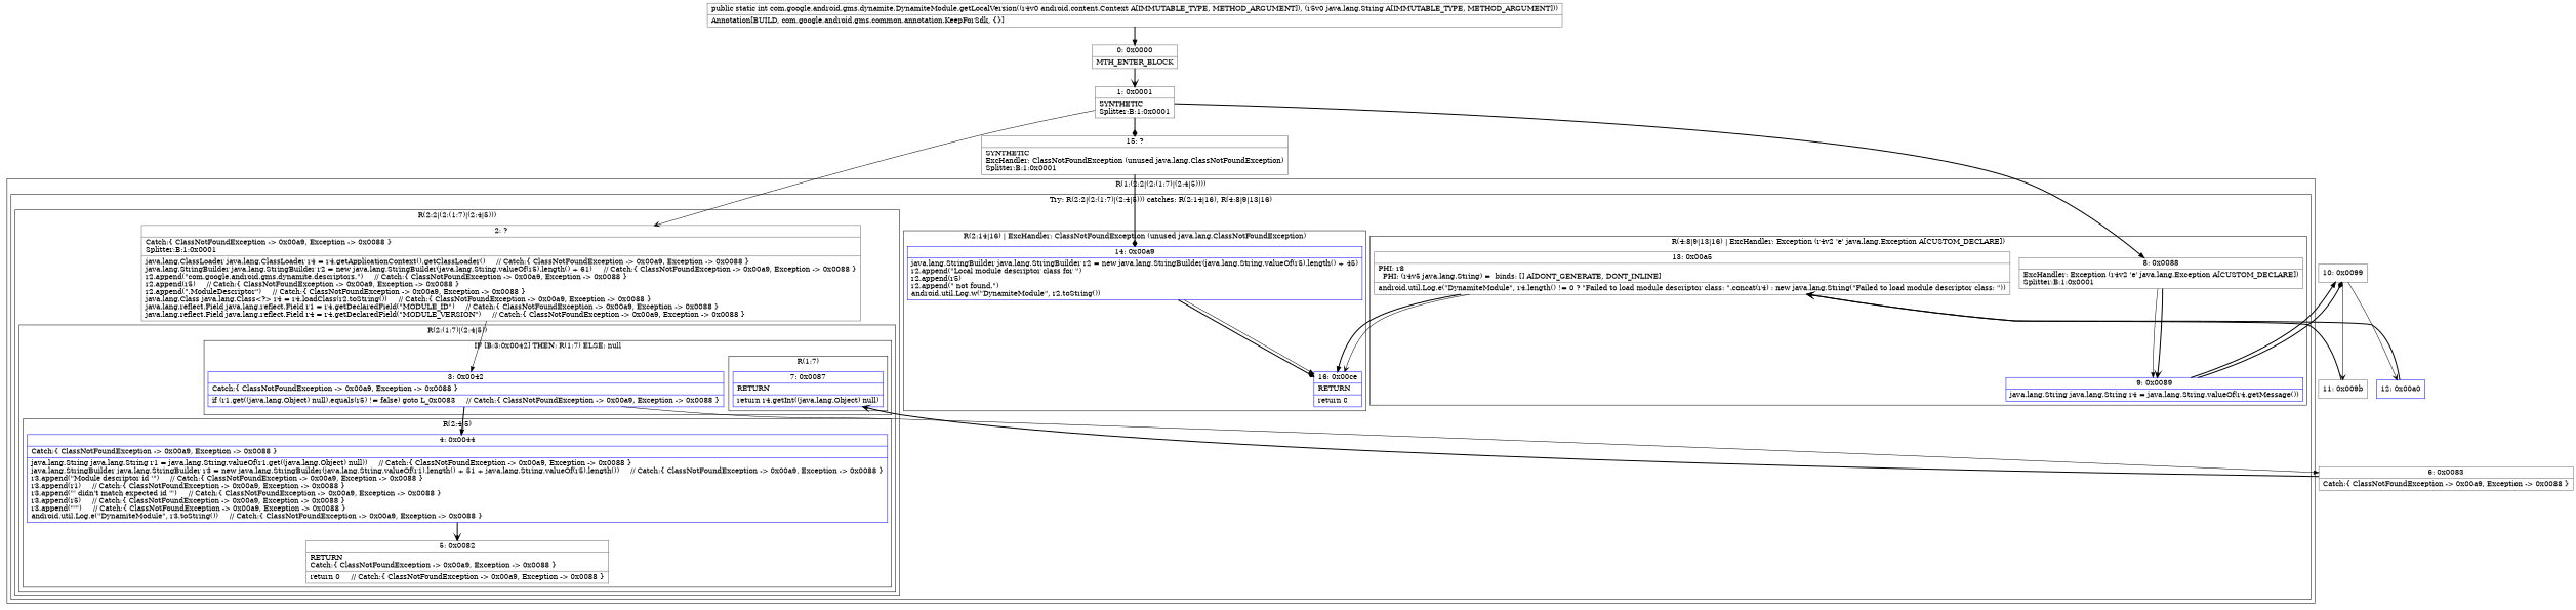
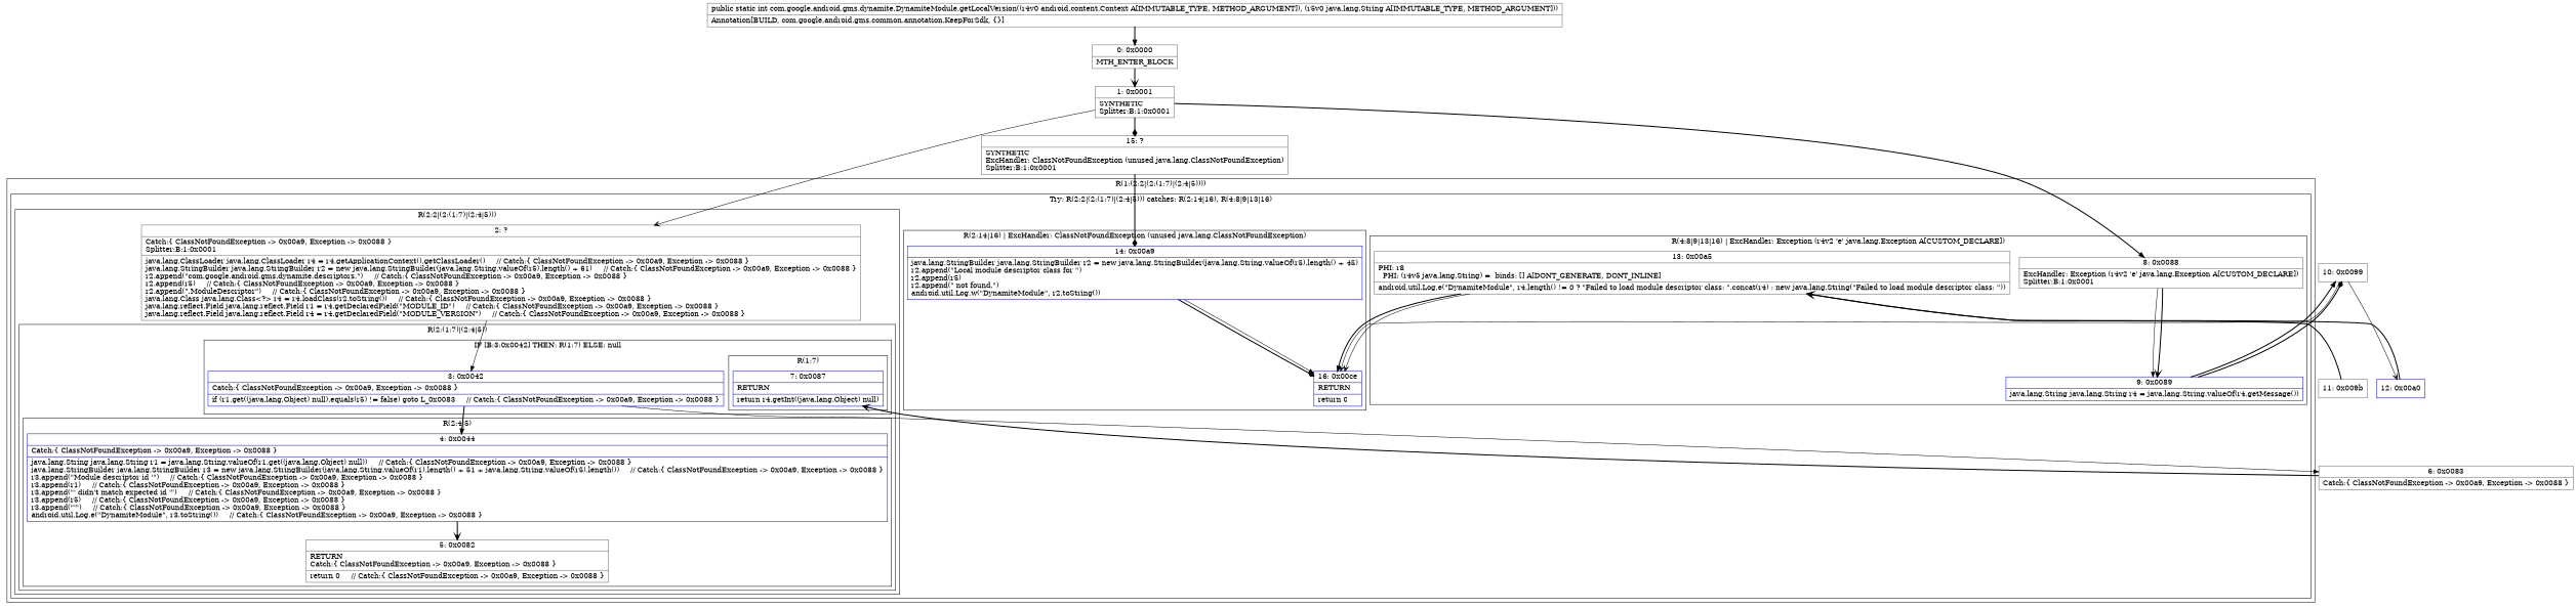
  digraph {
    node [color=gray40 shape=record]
    edge [arrowhead=vee style=bold]
    n1 [color=blue label="{7\:\ 0x0087|RETURN\l|return r4.getInt((java.lang.Object) null)\l}"]
    n2 [color=blue label="{3\:\ 0x0042|Catch:\{ ClassNotFoundException \-\> 0x00a9, Exception \-\> 0x0088 \}\l|if (r1.get((java.lang.Object) null).equals(r5) != false) goto L_0x0083     \/\/ Catch:\{ ClassNotFoundException \-\> 0x00a9, Exception \-\> 0x0088 \}\l}"]
    n3 [color=blue label="{4\:\ 0x0044|Catch:\{ ClassNotFoundException \-\> 0x00a9, Exception \-\> 0x0088 \}\l|java.lang.String java.lang.String r1 = java.lang.String.valueOf(r1.get((java.lang.Object) null))     \/\/ Catch:\{ ClassNotFoundException \-\> 0x00a9, Exception \-\> 0x0088 \}\ljava.lang.StringBuilder java.lang.StringBuilder r3 = new java.lang.StringBuilder(java.lang.String.valueOf(r1).length() + 51 + java.lang.String.valueOf(r5).length())     \/\/ Catch:\{ ClassNotFoundException \-\> 0x00a9, Exception \-\> 0x0088 \}\lr3.append(\"Module descriptor id '\")     \/\/ Catch:\{ ClassNotFoundException \-\> 0x00a9, Exception \-\> 0x0088 \}\lr3.append(r1)     \/\/ Catch:\{ ClassNotFoundException \-\> 0x00a9, Exception \-\> 0x0088 \}\lr3.append(\"' didn't match expected id '\")     \/\/ Catch:\{ ClassNotFoundException \-\> 0x00a9, Exception \-\> 0x0088 \}\lr3.append(r5)     \/\/ Catch:\{ ClassNotFoundException \-\> 0x00a9, Exception \-\> 0x0088 \}\lr3.append(\"'\")     \/\/ Catch:\{ ClassNotFoundException \-\> 0x00a9, Exception \-\> 0x0088 \}\landroid.util.Log.e(\"DynamiteModule\", r3.toString())     \/\/ Catch:\{ ClassNotFoundException \-\> 0x00a9, Exception \-\> 0x0088 \}\l}"]
    n4 [label="{5\:\ 0x0082|RETURN\lCatch:\{ ClassNotFoundException \-\> 0x00a9, Exception \-\> 0x0088 \}\l|return 0     \/\/ Catch:\{ ClassNotFoundException \-\> 0x00a9, Exception \-\> 0x0088 \}\l}"]
    n5 [label="{2\:\ ?|Catch:\{ ClassNotFoundException \-\> 0x00a9, Exception \-\> 0x0088 \}\lSplitter:B:1:0x0001\l|java.lang.ClassLoader java.lang.ClassLoader r4 = r4.getApplicationContext().getClassLoader()     \/\/ Catch:\{ ClassNotFoundException \-\> 0x00a9, Exception \-\> 0x0088 \}\ljava.lang.StringBuilder java.lang.StringBuilder r2 = new java.lang.StringBuilder(java.lang.String.valueOf(r5).length() + 61)     \/\/ Catch:\{ ClassNotFoundException \-\> 0x00a9, Exception \-\> 0x0088 \}\lr2.append(\"com.google.android.gms.dynamite.descriptors.\")     \/\/ Catch:\{ ClassNotFoundException \-\> 0x00a9, Exception \-\> 0x0088 \}\lr2.append(r5)     \/\/ Catch:\{ ClassNotFoundException \-\> 0x00a9, Exception \-\> 0x0088 \}\lr2.append(\".ModuleDescriptor\")     \/\/ Catch:\{ ClassNotFoundException \-\> 0x00a9, Exception \-\> 0x0088 \}\ljava.lang.Class java.lang.Class\<?\> r4 = r4.loadClass(r2.toString())     \/\/ Catch:\{ ClassNotFoundException \-\> 0x00a9, Exception \-\> 0x0088 \}\ljava.lang.reflect.Field java.lang.reflect.Field r1 = r4.getDeclaredField(\"MODULE_ID\")     \/\/ Catch:\{ ClassNotFoundException \-\> 0x00a9, Exception \-\> 0x0088 \}\ljava.lang.reflect.Field java.lang.reflect.Field r4 = r4.getDeclaredField(\"MODULE_VERSION\")     \/\/ Catch:\{ ClassNotFoundException \-\> 0x00a9, Exception \-\> 0x0088 \}\l}"]
    n6 [color=blue label="{14\:\ 0x00a9|java.lang.StringBuilder java.lang.StringBuilder r2 = new java.lang.StringBuilder(java.lang.String.valueOf(r5).length() + 45)\lr2.append(\"Local module descriptor class for \")\lr2.append(r5)\lr2.append(\" not found.\")\landroid.util.Log.w(\"DynamiteModule\", r2.toString())\l}"]
    n7 [color=blue label="{16\:\ 0x00ce|RETURN\l|return 0\l}"]
    n8 [label="{8\:\ 0x0088|ExcHandler: Exception (r4v2 'e' java.lang.Exception A[CUSTOM_DECLARE])\lSplitter:B:1:0x0001\l}"]
    n9 [color=blue label="{9\:\ 0x0089|java.lang.String java.lang.String r4 = java.lang.String.valueOf(r4.getMessage())\l}"]
    n10 [label="{13\:\ 0x00a5|PHI: r8 \l  PHI: (r4v5 java.lang.String) =  binds: [] A[DONT_GENERATE, DONT_INLINE]\l|android.util.Log.e(\"DynamiteModule\", r4.length() != 0 ? \"Failed to load module descriptor class: \".concat(r4) : new java.lang.String(\"Failed to load module descriptor class: \"))\l}"]
    n11 [label="{6\:\ 0x0083|Catch:\{ ClassNotFoundException \-\> 0x00a9, Exception \-\> 0x0088 \}\l}"]
    n12 [label="{10\:\ 0x0099}"]
    n13 [label="{11\:\ 0x009b}"]
    n14 [color=blue label="{12\:\ 0x00a0}"]
    n15 [label="{0\:\ 0x0000|MTH_ENTER_BLOCK\l}"]
    n16 [label="{1\:\ 0x0001|SYNTHETIC\lSplitter:B:1:0x0001\l}"]
    n17 [label="{15\:\ ?|SYNTHETIC\lExcHandler: ClassNotFoundException (unused java.lang.ClassNotFoundException)\lSplitter:B:1:0x0001\l}"]
    n18 [label="{public static int com.google.android.gms.dynamite.DynamiteModule.getLocalVersion((r4v0 android.content.Context A[IMMUTABLE_TYPE, METHOD_ARGUMENT]), (r5v0 java.lang.String A[IMMUTABLE_TYPE, METHOD_ARGUMENT]))  | Annotation[BUILD, com.google.android.gms.common.annotation.KeepForSdk, \{\}]\l}"]
    subgraph cluster_1 {
      label="R(1:(2:2|(2:(1:7)|(2:4|5))))"
      subgraph cluster_2 {
        label="Try: R(2:2|(2:(1:7)|(2:4|5))) catches: R(2:14|16), R(4:8|9|13|16)"
        subgraph cluster_3 {
          label="R(2:2|(2:(1:7)|(2:4|5)))"
          n5
          subgraph cluster_4 {
            label="R(2:(1:7)|(2:4|5))"
            subgraph cluster_5 {
              label="IF [B:3:0x0042] THEN: R(1:7) ELSE: null"
              n2
              subgraph cluster_6 {
                label="R(1:7)"
                n1
              }
            }
            subgraph cluster_7 {
              label="R(2:4|5)"
              n3
              n4
            }
          }
        }
        subgraph cluster_8 {
          label="R(2:14|16) | ExcHandler: ClassNotFoundException (unused java.lang.ClassNotFoundException)\l"
          n6
          n7
        }
        subgraph cluster_9 {
          label="R(4:8|9|13|16) | ExcHandler: Exception (r4v2 'e' java.lang.Exception A[CUSTOM_DECLARE])\l"
          n8
          n9
          n10
        }
      }
    }
    subgraph cluster_10 {
      label="R(2:14|16) | ExcHandler: ClassNotFoundException (unused java.lang.ClassNotFoundException)\l"
    }
    subgraph cluster_11 {
      label="R(4:8|9|13|16) | ExcHandler: Exception (r4v2 'e' java.lang.Exception A[CUSTOM_DECLARE])\l"
    }
    n2 -> n3 [arrowhead=normal]
    n2 -> n11 [arrowhead=normal style=solid]
    n3 -> n4
    n5 -> n2 [arrowhead=normal style=solid]
    n6 -> n7 [arrowhead=diamond]
    n6 -> n7 [arrowhead=normal style=solid]
    n8 -> n9 [arrowhead=normal style=solid]
    n8 -> n9
    n9 -> n12 [arrowhead=normal]
    n9 -> n12 [arrowhead=diamond]
    n10 -> n7 [arrowhead=normal]
    n10 -> n7 [style=solid]
    n11 -> n1
-   n12 -> n13 [style=solid]
+   n12 -> n7 [style=solid]
    n12 -> n14 [style=solid]
    n13 -> n10
    n14 -> n10
    n15 -> n16
    n16 -> n5 [style=solid]
    n16 -> n8 [arrowhead=normal]
    n16 -> n17 [arrowhead=diamond]
    n17 -> n6 [arrowhead=diamond]
    n18 -> n15 [arrowhead=normal]
  }
